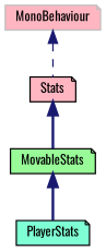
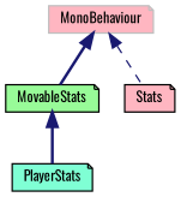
  digraph {
    fontname=Oswald
    node [color=black fillcolor=lightpink fontname=Oswald fontsize=10 shape=note style=filled]
    edge [color=midnightblue dir=back fontname=Oswald fontsize=10 labelfontname=Helvetica labelfontsize=10 style=bold]
    n1 [fillcolor=aquamarine fontcolor=black height=0.2 label=PlayerStats width=0.4]
    n2 [fillcolor=palegreen height=0.2 label=MovableStats width=0.4]
    n3 [height=0.2 label=Stats width=0.4]
    n4 [color=grey75 height=0.2 label=MonoBehaviour width=0.4]
    n2 -> n1
-   n3 -> n2
+   n4 -> n2
    n4 -> n3 [style=dashed]
  }
